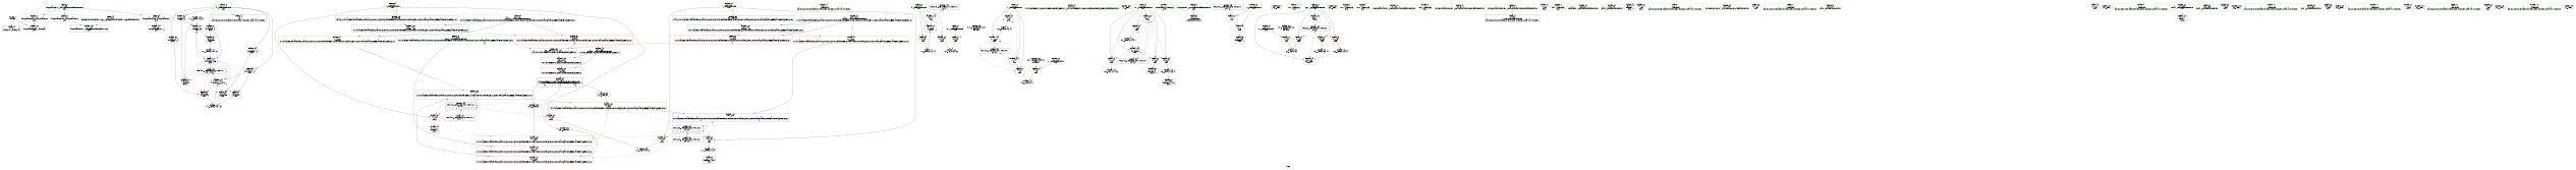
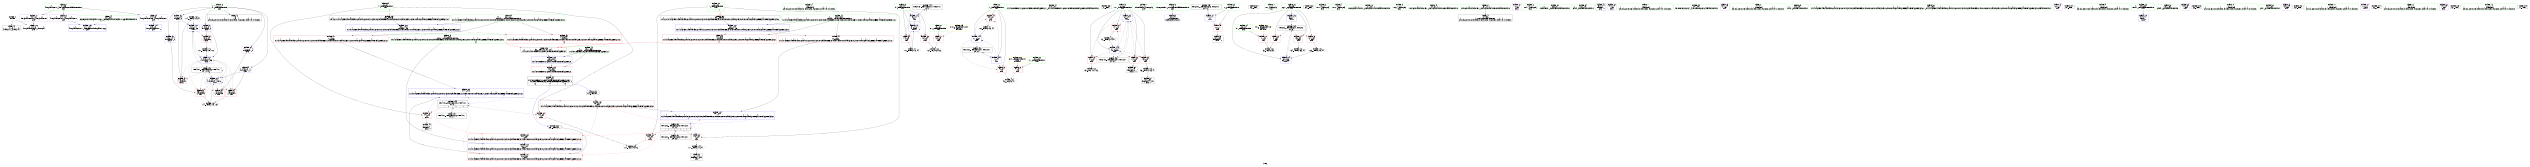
  digraph {
    label=SVFG
    node [color=green shape=record]
    edge [style=solid]
    n1 [color=grey label="{NodeID: 0\nNullPtr}"]
    n2 [color=black label="{NodeID: 45\n2\<--3\ndummyVal\<--dummyVal\n}"]
    n3 [color=blue label="{NodeID: 106\n242\<--3\nllvm.global_ctors_2\<--dummyVal\nGlob }" style=dotted]
    n4 [color=grey label="{NodeID: 180\n114 = Binary(113, 94, )\n}"]
    n5 [color=blue label="{NodeID: 110\n112\<--114\narrayidx\<--inc\nmain\n}"]
    n6 [color=blue label="{NodeID: 111\n119\<--121\narrayidx8\<--dec\nmain\n}"]
    n7 [color=red label="{NodeID: 92\n120\<--119\n\<--arrayidx8\nmain\n}"]
    n8 [color=red label="{NodeID: 91\n113\<--112\n\<--arrayidx\nmain\n}"]
    n9 [color=red label="{NodeID: 93\n139\<--138\n\<--arrayidx15\nmain\n}"]
    n10 [color=red label="{NodeID: 94\n143\<--142\n\<--arrayidx17\nmain\n}"]
    n11 [color=red label="{NodeID: 95\n171\<--170\n\<--arrayidx30\nfield\n}"]
    n12 [color=blue label="{NodeID: 114\n142\<--144\narrayidx17\<--add18\nmain\n}"]
    n13 [color=black label="{NodeID: 196\nMR_24V_2 = PHI(MR_24V_6, MR_24V_1, )\npts\{100000 \}\n}"]
    n14 [color=grey label="{NodeID: 178\n121 = Binary(120, 122, )\n}"]
    n15 [color=red label="{NodeID: 97\n217\<--200\n\<--__a.addr\n_ZSt4swapIiENSt9enable_ifIXsr6__and_ISt6__not_ISt15__is_tuple_likeIT_EESt21is_move_constructibleIS3_ESt18is_move_assignableIS3_EEE5valueEvE4typeERS3_SC_\n}"]
    n16 [color=blue label="{NodeID: 123\n217\<--216\n\<--\n_ZSt4swapIiENSt9enable_ifIXsr6__and_ISt6__not_ISt15__is_tuple_likeIT_EESt21is_move_constructibleIS3_ESt18is_move_assignableIS3_EEE5valueEvE4typeERS3_SC_\n|{|<s1>7|<s2>7}}"]
    n17 [color=red label="{NodeID: 81\n110\<--63\n\<--l\nmain\n}"]
    n18 [color=red label="{NodeID: 102\n220\<--219\n\<--call2\n_ZSt4swapIiENSt9enable_ifIXsr6__and_ISt6__not_ISt15__is_tuple_likeIT_EESt21is_move_constructibleIS3_ESt18is_move_assignableIS3_EEE5valueEvE4typeERS3_SC_\n}"]
    n19 [color=black label="{NodeID: 199\nMR_14V_3 = PHI(MR_14V_5, MR_14V_2, )\npts\{64 \}\n|{|<s4>7|<s5>7|<s6>7}}"]
    n20 [color=black label="{NodeID: 49\n111\<--110\nidxprom\<--\nmain\n}"]
    n21 [color=blue label="{NodeID: 124\n221\<--220\n\<--\n_ZSt4swapIiENSt9enable_ifIXsr6__and_ISt6__not_ISt15__is_tuple_likeIT_EESt21is_move_constructibleIS3_ESt18is_move_assignableIS3_EEE5valueEvE4typeERS3_SC_\n|{<s0>7|<s1>7}}"]
    n22 [color=red label="{NodeID: 80\n102\<--63\n\<--l\nmain\n}"]
    n23 [color=red label="{NodeID: 100\n212\<--209\n\<--call\n_ZSt4swapIiENSt9enable_ifIXsr6__and_ISt6__not_ISt15__is_tuple_likeIT_EESt21is_move_constructibleIS3_ESt18is_move_assignableIS3_EEE5valueEvE4typeERS3_SC_\n}"]
    n24 [color=red label="{NodeID: 101\n216\<--215\n\<--call1\n_ZSt4swapIiENSt9enable_ifIXsr6__and_ISt6__not_ISt15__is_tuple_likeIT_EESt21is_move_constructibleIS3_ESt18is_move_assignableIS3_EEE5valueEvE4typeERS3_SC_\n}"]
    n25 [color=black label="{NodeID: 191\nMR_14V_2 = PHI(MR_14V_3, MR_14V_1, )\npts\{64 \}\n}"]
    n26 [label="{NodeID: 14\n133\<--1\n\<--dummyObj\nCan only get source location for instruction, argument, global var or function.}"]
    n27 [color=black label="{NodeID: 194\nMR_20V_2 = PHI(MR_20V_4, MR_20V_1, )\npts\{70 \}\n}"]
    n28 [color=blue label="{NodeID: 116\n69\<--74\nk\<--\nmain\n}"]
    n29 [color=red label="{NodeID: 88\n162\<--69\n\<--k\nmain\n}"]
    n30 [color=red label="{NodeID: 89\n175\<--69\n\<--k\nmain\n}"]
    n31 [color=blue label="{NodeID: 118\n69\<--176\nk\<--inc33\nmain\n}"]
    n32 [color=grey label="{NodeID: 186\n164 = cmp(162, 163, )\n}"]
    n33 [color=grey label="{NodeID: 177\n176 = Binary(175, 94, )\n}"]
    n34 [color=grey label="{NodeID: 181\n144 = Binary(143, 139, )\n}"]
    n35 [label="{NodeID: 28\n61\<--62\ni\<--i_field_insensitive\nmain\n}"]
    n36 [color=red label="{NodeID: 78\n96\<--61\n\<--i\nmain\n}"]
    n37 [color=red label="{NodeID: 79\n125\<--61\n\<--i\nmain\n}"]
    n38 [color=blue label="{NodeID: 109\n61\<--94\ni\<--\nmain\n}"]
    n39 [color=blue label="{NodeID: 112\n61\<--126\ni\<--inc9\nmain\n}"]
    n40 [color=grey label="{NodeID: 184\n98 = cmp(96, 97, )\n}"]
    n41 [color=grey label="{NodeID: 174\n126 = Binary(125, 94, )\n}"]
    n42 [color=black label="{NodeID: 190\nMR_12V_2 = PHI(MR_12V_4, MR_12V_1, )\npts\{62 \}\n}"]
    n43 [color=yellow label="{NodeID: 208\n8V_1 = ENCHI(MR_8V_0)\npts\{58 \}\nFun[main]}" style=double]
    n44 [color=red label="{NodeID: 76\n97\<--57\n\<--n\nmain\n}"]
    n45 [color=blue label="{NodeID: 125\n231\<--230\n__t.addr\<--__t\n_ZSt4moveIRiEONSt16remove_referenceIT_E4typeEOS2_\n}"]
    n46 [color=red label="{NodeID: 103\n234\<--231\n\<--__t.addr\n_ZSt4moveIRiEONSt16remove_referenceIT_E4typeEOS2_\n}"]
    n47 [color=black label="{NodeID: 54\n229\<--234\n_ZSt4moveIRiEONSt16remove_referenceIT_E4typeEOS2__ret\<--\n_ZSt4moveIRiEONSt16remove_referenceIT_E4typeEOS2_\n|{<s0>13|<s1>14|<s2>15}}"]
-   n48 [color=black label="{NodeID: 253\n209 = PHI(229, )\n}"]
    n49 [color=black label="{NodeID: 254\n215 = PHI(229, )\n}"]
    n50 [color=black label="{NodeID: 255\n219 = PHI(229, )\n}"]
    n51 [label="{NodeID: 42\n210\<--211\n_ZSt4moveIRiEONSt16remove_referenceIT_E4typeEOS2_\<--_ZSt4moveIRiEONSt16remove_referenceIT_E4typeEOS2__field_insensitive\n}"]
    n52 [color=purple label="{NodeID: 56\n112\<--8\narrayidx\<--a\nmain\n}"]
    n53 [color=purple label="{NodeID: 70\n241\<--21\nllvm.global_ctors_1\<--llvm.global_ctors\nGlob }"]
    n54 [color=blue label="{NodeID: 105\n241\<--23\nllvm.global_ctors_1\<--_GLOBAL__sub_I_lxglbk_1_1.cpp\nGlob }"]
    n55 [color=black label="{NodeID: 250\n92 = PHI()\n}"]
    n56 [color=red label="{NodeID: 84\n131\<--67\n\<--i10\nmain\n}"]
    n57 [color=grey label="{NodeID: 182\n132 = cmp(131, 133, )\n}"]
    n58 [label="{NodeID: 1\n7\<--1\n__dso_handle\<--dummyObj\nGlob }"]
    n59 [color=red label="{NodeID: 98\n214\<--202\n\<--__b.addr\n_ZSt4swapIiENSt9enable_ifIXsr6__and_ISt6__not_ISt15__is_tuple_likeIT_EESt21is_move_constructibleIS3_ESt18is_move_assignableIS3_EEE5valueEvE4typeERS3_SC_\n|{<s0>14}}"]
    n60 [color=black label="{NodeID: 256\n230 = PHI(208, 214, 204, )\n0th arg _ZSt4moveIRiEONSt16remove_referenceIT_E4typeEOS2_ }"]
    n61 [label="{NodeID: 15\n4\<--6\n_ZStL8__ioinit\<--_ZStL8__ioinit_field_insensitive\nGlob }"]
    n62 [color=purple label="{NodeID: 55\n32\<--4\n\<--_ZStL8__ioinit\n__cxx_global_var_init\n}"]
    n63 [color=black label="{NodeID: 195\nMR_22V_2 = PHI(MR_22V_3, MR_22V_1, )\npts\{72 \}\n}"]
    n64 [color=blue label="{NodeID: 117\n71\<--74\np\<--\nmain\n}"]
    n65 [color=red label="{NodeID: 90\n168\<--71\n\<--p\nmain\n}"]
    n66 [color=black label="{NodeID: 53\n169\<--168\nidxprom29\<--\nmain\n}"]
    n67 [label="{NodeID: 29\n63\<--64\nl\<--l_field_insensitive\nmain\n|{|<s2>7}}"]
    n68 [color=black label="{NodeID: 257\n198 = PHI(63, )\n0th arg _ZSt4swapIiENSt9enable_ifIXsr6__and_ISt6__not_ISt15__is_tuple_likeIT_EESt21is_move_constructibleIS3_ESt18is_move_assignableIS3_EEE5valueEvE4typeERS3_SC_ }"]
    n69 [color=grey label="{NodeID: 185\n104 = cmp(102, 103, )\n}"]
    n70 [color=blue label="{NodeID: 120\n200\<--198\n__a.addr\<--__a\n_ZSt4swapIiENSt9enable_ifIXsr6__and_ISt6__not_ISt15__is_tuple_likeIT_EESt21is_move_constructibleIS3_ESt18is_move_assignableIS3_EEE5valueEvE4typeERS3_SC_\n}"]
    n71 [color=red label="{NodeID: 96\n208\<--200\n\<--__a.addr\n_ZSt4swapIiENSt9enable_ifIXsr6__and_ISt6__not_ISt15__is_tuple_likeIT_EESt21is_move_constructibleIS3_ESt18is_move_assignableIS3_EEE5valueEvE4typeERS3_SC_\n|{<s0>13}}"]
    n72 [color=yellow label="{NodeID: 209\n10V_1 = ENCHI(MR_10V_0)\npts\{60 \}\nFun[main]}" style=double]
    n73 [color=red label="{NodeID: 77\n163\<--59\n\<--m\nmain\n}"]
    n74 [label="{NodeID: 43\n231\<--232\n__t.addr\<--__t.addr_field_insensitive\n_ZSt4moveIRiEONSt16remove_referenceIT_E4typeEOS2_\n}"]
    n75 [color=purple label="{NodeID: 57\n119\<--8\narrayidx8\<--a\nmain\n}"]
    n76 [color=purple label="{NodeID: 71\n242\<--21\nllvm.global_ctors_2\<--llvm.global_ctors\nGlob }"]
    n77 [color=black label="{NodeID: 251\n173 = PHI()\n}"]
    n78 [color=red label="{NodeID: 85\n135\<--67\n\<--i10\nmain\n}"]
    n79 [color=grey label="{NodeID: 173\n136 = Binary(135, 94, )\n}"]
    n80 [color=blue label="{NodeID: 113\n67\<--94\ni10\<--\nmain\n}"]
    n81 [color=black label="{NodeID: 51\n137\<--136\nidxprom14\<--sub\nmain\n}"]
    n82 [label="{NodeID: 2\n11\<--1\n.str\<--dummyObj\nGlob }"]
    n83 [color=red label="{NodeID: 99\n221\<--202\n\<--__b.addr\n_ZSt4swapIiENSt9enable_ifIXsr6__and_ISt6__not_ISt15__is_tuple_likeIT_EESt21is_move_constructibleIS3_ESt18is_move_assignableIS3_EEE5valueEvE4typeERS3_SC_\n}"]
    n84 [color=red label="{NodeID: 83\n116\<--65\n\<--r\nmain\n}"]
    n85 [color=black label="{NodeID: 200\nMR_16V_3 = PHI(MR_16V_5, MR_16V_2, )\npts\{66 \}\n|{|<s4>7|<s5>7|<s6>7|<s7>7}}"]
    n86 [color=grey label="{NodeID: 179\n117 = Binary(116, 94, )\n}"]
    n87 [color=red label="{NodeID: 82\n103\<--65\n\<--r\nmain\n}"]
    n88 [color=black label="{NodeID: 192\nMR_16V_2 = PHI(MR_16V_3, MR_16V_1, )\npts\{66 \}\n}"]
    n89 [label="{NodeID: 16\n8\<--10\na\<--a_field_insensitive\nGlob }"]
    n90 [color=black label="{NodeID: 46\n9\<--8\n\<--a\nCan only get source location for instruction, argument, global var or function.}"]
    n91 [color=purple label="{NodeID: 58\n138\<--8\narrayidx15\<--a\nmain\n}"]
    n92 [color=purple label="{NodeID: 59\n142\<--8\narrayidx17\<--a\nmain\n}"]
    n93 [color=purple label="{NodeID: 60\n170\<--8\narrayidx30\<--a\nmain\n}"]
    n94 [color=red label="{NodeID: 86\n140\<--67\n\<--i10\nmain\n}"]
    n95 [color=red label="{NodeID: 87\n147\<--67\n\<--i10\nmain\n}"]
    n96 [color=blue label="{NodeID: 115\n67\<--148\ni10\<--inc20\nmain\n}"]
    n97 [color=black label="{NodeID: 193\nMR_18V_2 = PHI(MR_18V_4, MR_18V_1, )\npts\{68 \}\n}"]
    n98 [color=black label="{NodeID: 52\n141\<--140\nidxprom16\<--\nmain\n}"]
    n99 [color=grey label="{NodeID: 176\n148 = Binary(147, 94, )\n}"]
    n100 [label="{NodeID: 30\n65\<--66\nr\<--r_field_insensitive\nmain\n|{|<s2>7}}"]
    n101 [color=black label="{NodeID: 258\n199 = PHI(65, )\n1st arg _ZSt4swapIiENSt9enable_ifIXsr6__and_ISt6__not_ISt15__is_tuple_likeIT_EESt21is_move_constructibleIS3_ESt18is_move_assignableIS3_EEE5valueEvE4typeERS3_SC_ }"]
    n102 [color=blue label="{NodeID: 121\n202\<--199\n__b.addr\<--__b\n_ZSt4swapIiENSt9enable_ifIXsr6__and_ISt6__not_ISt15__is_tuple_likeIT_EESt21is_move_constructibleIS3_ESt18is_move_assignableIS3_EEE5valueEvE4typeERS3_SC_\n}"]
    n103 [color=black label="{NodeID: 50\n118\<--117\nidxprom7\<--add\nmain\n}"]
    n104 [label="{NodeID: 44\n23\<--236\n_GLOBAL__sub_I_lxglbk_1_1.cpp\<--_GLOBAL__sub_I_lxglbk_1_1.cpp_field_insensitive\n}"]
    n105 [color=red label="{NodeID: 72\n82\<--53\n\<--T\nmain\n}"]
    n106 [color=grey label="{NodeID: 183\n83 = cmp(81, 82, )\n}"]
    n107 [color=black label="{NodeID: 252\n180 = PHI()\n}"]
    n108 [label="{NodeID: 3\n13\<--1\n.str.1\<--dummyObj\nGlob }"]
    n109 [color=blue label="{NodeID: 122\n204\<--212\n__tmp\<--\n_ZSt4swapIiENSt9enable_ifIXsr6__and_ISt6__not_ISt15__is_tuple_likeIT_EESt21is_move_constructibleIS3_ESt18is_move_assignableIS3_EEE5valueEvE4typeERS3_SC_\n}"]
    n110 [label="{NodeID: 17\n21\<--25\nllvm.global_ctors\<--llvm.global_ctors_field_insensitive\nGlob }"]
    n111 [color=purple label="{NodeID: 69\n240\<--21\nllvm.global_ctors_0\<--llvm.global_ctors\nGlob }"]
    n112 [color=blue label="{NodeID: 104\n240\<--22\nllvm.global_ctors_0\<--\nGlob }"]
    n113 [label="{NodeID: 31\n67\<--68\ni10\<--i10_field_insensitive\nmain\n}"]
    n114 [color=red label="{NodeID: 73\n81\<--55\n\<--CAS\nmain\n}"]
    n115 [label="{NodeID: 4\n15\<--1\n.str.2\<--dummyObj\nGlob }"]
    n116 [label="{NodeID: 18\n26\<--27\n__cxx_global_var_init\<--__cxx_global_var_init_field_insensitive\n}"]
    n117 [label="{NodeID: 32\n69\<--70\nk\<--k_field_insensitive\nmain\n}"]
    n118 [color=red label="{NodeID: 74\n153\<--55\n\<--CAS\nmain\n}"]
    n119 [color=grey label="{NodeID: 172\n154 = Binary(153, 94, )\n}"]
    n120 [label="{NodeID: 5\n17\<--1\n.str.3\<--dummyObj\nGlob }"]
    n121 [label="{NodeID: 19\n30\<--31\n_ZNSt8ios_base4InitC1Ev\<--_ZNSt8ios_base4InitC1Ev_field_insensitive\n}"]
    n122 [label="{NodeID: 33\n71\<--72\np\<--p_field_insensitive\nmain\n}"]
    n123 [color=black label="{NodeID: 47\n34\<--35\n\<--_ZNSt8ios_base4InitD1Ev\nCan only get source location for instruction, argument, global var or function.}"]
    n124 [color=purple label="{NodeID: 61\n76\<--11\n\<--.str\nmain\n}"]
    n125 [color=red label="{NodeID: 75\n184\<--55\n\<--CAS\nmain\n}"]
    n126 [color=grey label="{NodeID: 175\n185 = Binary(184, 94, )\n}"]
    n127 [color=blue label="{NodeID: 119\n55\<--185\nCAS\<--inc37\nmain\n}"]
    n128 [color=black label="{NodeID: 189\nMR_6V_3 = PHI(MR_6V_4, MR_6V_2, )\npts\{56 \}\n}"]
    n129 [label="{NodeID: 6\n19\<--1\n.str.4\<--dummyObj\nGlob }"]
    n130 [label="{NodeID: 20\n36\<--37\n__cxa_atexit\<--__cxa_atexit_field_insensitive\n}"]
    n131 [label="{NodeID: 34\n78\<--79\nscanf\<--scanf_field_insensitive\n}"]
    n132 [color=black label="{NodeID: 48\n50\<--74\nmain_ret\<--\nmain\n}"]
    n133 [color=purple label="{NodeID: 62\n91\<--11\n\<--.str\nmain\n}"]
    n134 [label="{NodeID: 7\n22\<--1\n\<--dummyObj\nCan only get source location for instruction, argument, global var or function.}"]
    n135 [label="{NodeID: 21\n35\<--41\n_ZNSt8ios_base4InitD1Ev\<--_ZNSt8ios_base4InitD1Ev_field_insensitive\n}"]
    n136 [label="{NodeID: 35\n89\<--90\nllvm.memset.p0i8.i64\<--llvm.memset.p0i8.i64_field_insensitive\n}"]
    n137 [color=purple label="{NodeID: 63\n151\<--11\n\<--.str\nmain\n}"]
    n138 [label="{NodeID: 8\n74\<--1\n\<--dummyObj\nCan only get source location for instruction, argument, global var or function.}"]
    n139 [label="{NodeID: 22\n48\<--49\nmain\<--main_field_insensitive\n}"]
+   n140 [label="{NodeID: 36\n107\<--108\n_ZSt4swapIiENSt9enable_ifIXsr6__and_ISt6__not_ISt15__is_tuple_likeIT_EESt21is_move_constructibleIS3_ESt18is_move_assignableIS3_EEE5valueEvE4typeERS3_SC_\<--_ZSt4swapIiENSt9enable_ifIXsr6__and_ISt6__not_ISt15__is_tuple_likeIT_EESt21is_move_constructibleIS3_ESt18is_move_assignableIS3_EEE5valueEvE4typeERS3_SC__field_insensitive\n}"]
    n141 [color=purple label="{NodeID: 64\n166\<--11\n\<--.str\nmain\n}"]
    n142 [color=black label="{NodeID: 244\n101 = PHI()\n}"]
    n143 [label="{NodeID: 9\n86\<--1\n\<--dummyObj\nCan only get source location for instruction, argument, global var or function.}"]
    n144 [label="{NodeID: 23\n51\<--52\nretval\<--retval_field_insensitive\nmain\n}"]
    n145 [color=blue label="{NodeID: 107\n51\<--74\nretval\<--\ntuple\n}"]
    n146 [label="{NodeID: 37\n157\<--158\nprintf\<--printf_field_insensitive\n}"]
    n147 [color=purple label="{NodeID: 65\n100\<--13\n\<--.str.1\nmain\n}"]
    n148 [color=black label="{NodeID: 245\n33 = PHI()\n}"]
    n149 [label="{NodeID: 10\n87\<--1\n\<--dummyObj\nCan only get source location for instruction, argument, global var or function.}"]
    n150 [label="{NodeID: 24\n53\<--54\nT\<--T_field_insensitive\nmain\n}"]
    n151 [label="{NodeID: 38\n181\<--182\nputs\<--puts_field_insensitive\n}"]
    n152 [color=purple label="{NodeID: 66\n155\<--15\n\<--.str.2\nmain\n}"]
    n153 [color=black label="{NodeID: 246\n152 = PHI()\n}"]
    n154 [label="{NodeID: 11\n88\<--1\n\<--dummyObj\nCan only get source location for instruction, argument, global var or function.}"]
    n155 [color=blue label="{NodeID: 108\n55\<--74\nCAS\<--\nmain\n}"]
    n156 [label="{NodeID: 25\n55\<--56\nCAS\<--CAS_field_insensitive\nmain\n}"]
    n157 [label="{NodeID: 39\n200\<--201\n__a.addr\<--__a.addr_field_insensitive\n_ZSt4swapIiENSt9enable_ifIXsr6__and_ISt6__not_ISt15__is_tuple_likeIT_EESt21is_move_constructibleIS3_ESt18is_move_assignableIS3_EEE5valueEvE4typeERS3_SC_\n}"]
    n158 [color=purple label="{NodeID: 67\n172\<--17\n\<--.str.3\nmain\n}"]
    n159 [color=black label="{NodeID: 247\n156 = PHI()\n}"]
    n160 [label="{NodeID: 12\n94\<--1\n\<--dummyObj\nCan only get source location for instruction, argument, global var or function.}"]
    n161 [label="{NodeID: 26\n57\<--58\nn\<--n_field_insensitive\nmain\n}"]
    n162 [color=yellow label="{NodeID: 206\n4V_1 = ENCHI(MR_4V_0)\npts\{54 \}\nFun[main]}" style=double]
    n163 [label="{NodeID: 40\n202\<--203\n__b.addr\<--__b.addr_field_insensitive\n_ZSt4swapIiENSt9enable_ifIXsr6__and_ISt6__not_ISt15__is_tuple_likeIT_EESt21is_move_constructibleIS3_ESt18is_move_assignableIS3_EEE5valueEvE4typeERS3_SC_\n}"]
    n164 [color=purple label="{NodeID: 68\n179\<--19\n\<--.str.4\nmain\n}"]
    n165 [color=black label="{NodeID: 248\n167 = PHI()\n}"]
    n166 [label="{NodeID: 13\n122\<--1\n\<--dummyObj\nCan only get source location for instruction, argument, global var or function.}"]
    n167 [label="{NodeID: 27\n59\<--60\nm\<--m_field_insensitive\nmain\n}"]
    n168 [label="{NodeID: 41\n204\<--205\n__tmp\<--__tmp_field_insensitive\n_ZSt4swapIiENSt9enable_ifIXsr6__and_ISt6__not_ISt15__is_tuple_likeIT_EESt21is_move_constructibleIS3_ESt18is_move_assignableIS3_EEE5valueEvE4typeERS3_SC_\n|{|<s1>15}}"]
    n169 [color=black label="{NodeID: 249\n77 = PHI()\n}"]
    n1 -> n2
    n1 -> n3
    n4 -> n5
    n5 -> n6 [style=dashed]
    n5 -> n7 [style=dashed]
    n6 -> n5 [style=dashed]
    n6 -> n8 [style=dashed]
    n6 -> n9 [style=dashed]
    n6 -> n10 [style=dashed]
    n6 -> n11 [style=dashed]
    n6 -> n12 [style=dashed]
    n6 -> n13 [style=dashed]
    n7 -> n14
    n8 -> n4
    n9 -> n34
    n10 -> n34
    n12 -> n9 [style=dashed]
    n12 -> n10 [style=dashed]
    n12 -> n11 [style=dashed]
    n12 -> n12 [style=dashed]
    n12 -> n13 [style=dashed]
    n13 -> n5 [style=dashed]
    n13 -> n8 [style=dashed]
    n13 -> n9 [style=dashed]
    n13 -> n10 [style=dashed]
    n13 -> n11 [style=dashed]
    n13 -> n12 [style=dashed]
    n13 -> n13 [style=dashed]
    n14 -> n6
    n15 -> n16
    n16 -> n17 [color=blue style=dashed tailport=s1]
    n16 -> n18 [style=dashed]
    n16 -> n19 [color=blue style=dashed tailport=s2]
    n17 -> n20
    n18 -> n21
    n19 -> n16 [color=red style=dashed tailport=s6]
    n19 -> n17 [style=dashed]
    n19 -> n19 [style=dashed]
    n19 -> n22 [style=dashed]
    n19 -> n23 [color=red style=dashed tailport=s4]
    n19 -> n24 [color=red style=dashed tailport=s5]
    n19 -> n25 [style=dashed]
    n21 -> n84 [color=blue style=dashed tailport=s0]
    n21 -> n85 [color=blue style=dashed tailport=s1]
    n22 -> n69
    n23 -> n109
    n24 -> n16
    n25 -> n19 [style=dashed]
    n27 -> n28 [style=dashed]
    n28 -> n27 [style=dashed]
    n28 -> n29 [style=dashed]
    n28 -> n30 [style=dashed]
    n28 -> n31 [style=dashed]
    n29 -> n32
    n30 -> n33
    n31 -> n27 [style=dashed]
    n31 -> n29 [style=dashed]
    n31 -> n30 [style=dashed]
    n31 -> n31 [style=dashed]
    n33 -> n31
    n34 -> n12
    n35 -> n36
    n35 -> n37
    n35 -> n38
    n35 -> n39
    n36 -> n40
    n37 -> n41
    n38 -> n36 [style=dashed]
    n38 -> n37 [style=dashed]
    n38 -> n39 [style=dashed]
    n38 -> n42 [style=dashed]
    n39 -> n36 [style=dashed]
    n39 -> n37 [style=dashed]
    n39 -> n39 [style=dashed]
    n39 -> n42 [style=dashed]
    n41 -> n39
    n42 -> n38 [style=dashed]
    n43 -> n44 [style=dashed]
    n44 -> n40
    n45 -> n46 [style=dashed]
    n46 -> n47
-   n47 -> n48 [color=blue tailport=s0]
    n47 -> n49 [color=blue tailport=s1]
    n47 -> n50 [color=blue tailport=s2]
-   n48 -> n23
    n49 -> n24
    n50 -> n18
    n52 -> n5
    n52 -> n8
    n53 -> n54
    n56 -> n57
    n59 -> n60 [color=red tailport=s0]
    n60 -> n45
    n61 -> n62
    n63 -> n64 [style=dashed]
    n64 -> n63 [style=dashed]
    n64 -> n65 [style=dashed]
    n65 -> n66
    n67 -> n17
    n67 -> n22
    n67 -> n68 [color=red tailport=s2]
    n68 -> n70
    n70 -> n15 [style=dashed]
    n70 -> n71 [style=dashed]
    n71 -> n60 [color=red tailport=s0]
    n72 -> n73 [style=dashed]
    n73 -> n32
    n74 -> n45
    n74 -> n46
    n75 -> n6
    n75 -> n7
    n76 -> n3
    n78 -> n79
    n78 -> n80 [style=dashed]
    n79 -> n81
    n80 -> n56 [style=dashed]
    n80 -> n94 [style=dashed]
    n80 -> n95 [color=red style=dashed]
    n80 -> n96 [style=dashed]
    n80 -> n97 [style=dashed]
    n83 -> n21
    n84 -> n86
    n85 -> n18 [color=red style=dashed tailport=s6]
    n85 -> n21 [color=red style=dashed tailport=s7]
    n85 -> n23 [color=red style=dashed tailport=s4]
    n85 -> n24 [color=red style=dashed tailport=s5]
    n85 -> n84 [style=dashed]
    n85 -> n85 [style=dashed]
    n85 -> n87 [style=dashed]
    n85 -> n88 [style=dashed]
    n86 -> n103
    n87 -> n69
    n88 -> n85 [style=dashed]
    n89 -> n52
    n89 -> n75
    n89 -> n90
    n89 -> n91
    n89 -> n92
    n89 -> n93
    n91 -> n9
    n92 -> n10
    n92 -> n12
    n93 -> n11
    n94 -> n98
    n95 -> n99
    n96 -> n56 [style=dashed]
    n96 -> n78 [style=dashed]
    n96 -> n94 [style=dashed]
    n96 -> n95 [style=dashed]
    n96 -> n96 [style=dashed]
    n96 -> n97 [style=dashed]
    n97 -> n80 [style=dashed]
    n99 -> n96
    n100 -> n84
    n100 -> n87
    n100 -> n101 [color=red tailport=s2]
    n101 -> n102
    n102 -> n59 [style=dashed]
    n102 -> n83 [style=dashed]
    n104 -> n54
    n105 -> n106
    n109 -> n18 [style=dashed]
    n109 -> n24 [style=dashed]
    n110 -> n53
    n110 -> n76
    n110 -> n111
    n111 -> n112
    n113 -> n56
    n113 -> n78
    n113 -> n80
    n113 -> n94
    n113 -> n95
    n113 -> n96
    n114 -> n106
    n117 -> n28
    n117 -> n29
    n117 -> n30
    n117 -> n31
    n118 -> n119
    n122 -> n64
    n122 -> n65
    n125 -> n126
    n126 -> n127
    n127 -> n128 [style=dashed]
    n128 -> n114 [style=dashed]
    n128 -> n118 [style=dashed]
    n128 -> n125 [style=dashed]
    n128 -> n127 [style=dashed]
    n135 -> n123
    n144 -> n145
    n150 -> n105
    n155 -> n128 [style=dashed]
    n156 -> n114
    n156 -> n118
    n156 -> n125
    n156 -> n127
    n156 -> n155
    n157 -> n15
    n157 -> n70
    n157 -> n71
    n161 -> n44
    n162 -> n105 [style=dashed]
    n163 -> n59
    n163 -> n83
    n163 -> n102
    n167 -> n73
    n168 -> n60 [color=red tailport=s1]
    n168 -> n109
  }
